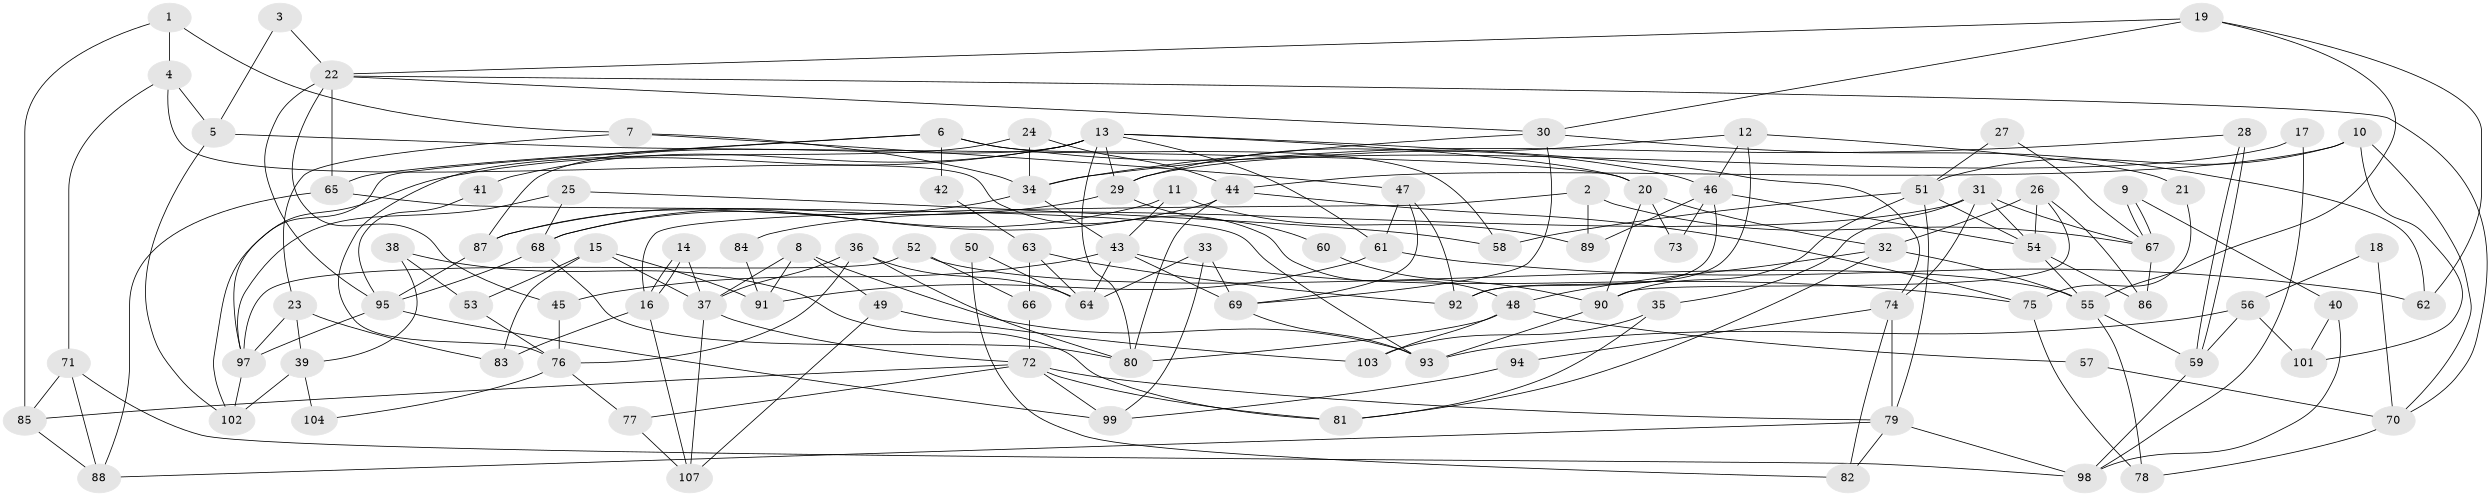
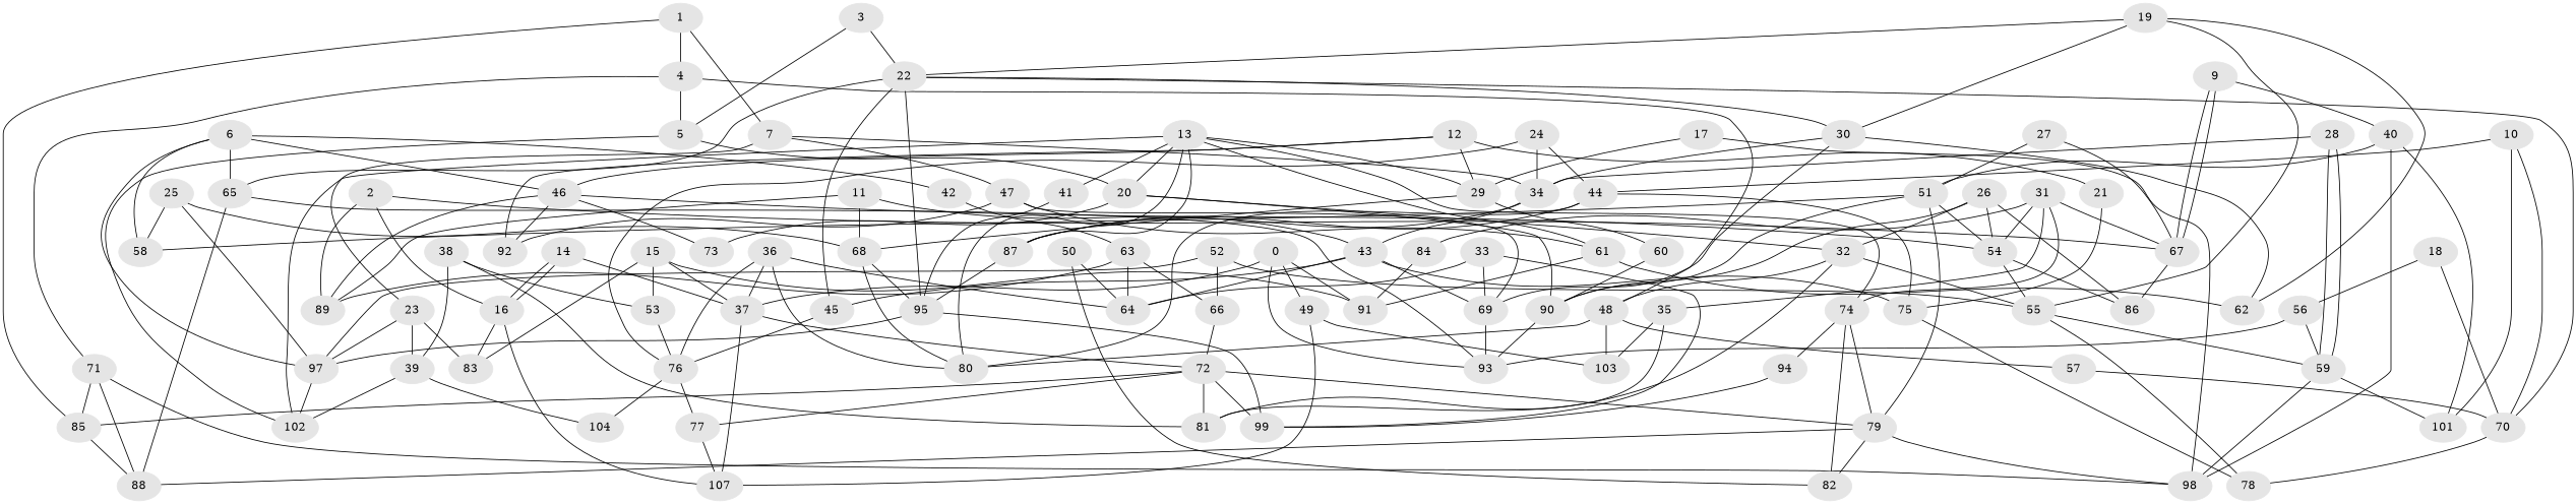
  graph {
    node [color=gray90 style=filled]
    1
    4
    7
    85
    5
    48
    71
    23
    34
    47
    88
    2
    16
    67
    89
    83
    n17 [label=107]
    86
    3
    22
    20
    102
    65
    70
    30
    45
    95
    80
    103
    57
    98
    32
    73
    90
    6
    42
    46
    58
    97
    63
    92
    54
    93
    39
    43
    87
    61
    69
-   8
+   8 [label=0]
    37
    49
    91
    72
    9
    40
    101
    10
    44
    51
    75
    79
    78
    11
    68
    64
    12
    21
    29
    60
    13
    41
    74
    62
    82
    94
    14
    15
    53
    76
    17
    18
    56
    59
    19
    55
    81
    99
    104
    24
    77
    25
    26
    27
    28
    31
    35
    84
    33
    36
    38
    66
    50
    52
    1 -- 4
    1 -- 7
    1 -- 85
    4 -- 5
    4 -- 48
    4 -- 71
    7 -- 23
    7 -- 34
    7 -- 47
    85 -- 88
    5 -- 20
    5 -- 102
    48 -- 80
    48 -- 103
    48 -- 57
    71 -- 85
    71 -- 88
    71 -- 98
    23 -- 83
    23 -- 97
    23 -- 39
    34 -- 43
    34 -- 87
    47 -- 92
    47 -- 61
    47 -- 69
    2 -- 16
    2 -- 67
    2 -- 89
    16 -- 83
    16 -- n17
    67 -- 86
    3 -- 5
    3 -- 22
    22 -- 65
    22 -- 70
    22 -- 30
    22 -- 45
    22 -- 95
    20 -- 32
    20 -- 73
    20 -- 90
    65 -- 88
    65 -- 93
    70 -- 78
    30 -- 34
    30 -- 69
    30 -- 62
    45 -- 76
    95 -- 97
    95 -- 99
    57 -- 70
    32 -- 48
    32 -- 55
    32 -- 81
    90 -- 93
    6 -- 65
    6 -- 42
    6 -- 46
    6 -- 58
    6 -- 97
    42 -- 63
    46 -- 89
    46 -- 73
    46 -- 92
    46 -- 54
    97 -- 102
-   63 -- 92
+   63 -- 89
    63 -- 64
    63 -- 66
    54 -- 86
    54 -- 55
    39 -- 102
    39 -- 104
    43 -- 45
    43 -- 69
    43 -- 75
    43 -- 64
    87 -- 95
    61 -- 91
    61 -- 62
    69 -- 93
    8 -- 93
    8 -- 37
    8 -- 49
    8 -- 91
    37 -- n17
    37 -- 72
    49 -- n17
    49 -- 103
    72 -- 85
    72 -- 79
    72 -- 81
    72 -- 99
    72 -- 77
    9 -- 67
    9 -- 67
    9 -- 40
    40 -- 98
    40 -- 101
    10 -- 70
    10 -- 101
    10 -- 44
-   10 -- 51
+   40 -- 51
    44 -- 80
    44 -- 87
    44 -- 75
    51 -- 90
    51 -- 58
    51 -- 54
    51 -- 79
    75 -- 78
    79 -- 88
    79 -- 98
    79 -- 82
    11 -- 89
    11 -- 43
    11 -- 68
    68 -- 95
    68 -- 80
    12 -- 46
    12 -- 92
    12 -- 21
    12 -- 29
    21 -- 75
    29 -- 68
    29 -- 60
    60 -- 90
    13 -- 20
    13 -- 102
    13 -- 80
    13 -- 87
    13 -- 61
    13 -- 29
    13 -- 41
    13 -- 74
    41 -- 95
    74 -- 79
    74 -- 82
    74 -- 94
    94 -- 99
    14 -- 16
    14 -- 16
    14 -- 37
    15 -- 83
    15 -- 37
    15 -- 91
    15 -- 53
    53 -- 76
    76 -- 104
    76 -- 77
    17 -- 98
    17 -- 29
    18 -- 70
    18 -- 56
    56 -- 93
-   56 -- 101
+   59 -- 101
    56 -- 59
    59 -- 98
    19 -- 22
    19 -- 30
    19 -- 62
    19 -- 55
    55 -- 78
    55 -- 59
    24 -- 34
    24 -- 44
    24 -- 76
    77 -- n17
    25 -- 58
    25 -- 97
    25 -- 68
    26 -- 86
    26 -- 32
    26 -- 90
    26 -- 54
    27 -- 67
    27 -- 51
    28 -- 34
    28 -- 59
    28 -- 59
    31 -- 67
    31 -- 54
    31 -- 74
    31 -- 35
    31 -- 84
    35 -- 103
    35 -- 81
    84 -- 91
    33 -- 69
    33 -- 64
    33 -- 99
    36 -- 80
    36 -- 37
    36 -- 64
    36 -- 76
    38 -- 39
    38 -- 53
    38 -- 81
    66 -- 72
    50 -- 64
    50 -- 82
    52 -- 97
    52 -- 55
    52 -- 66
  }
